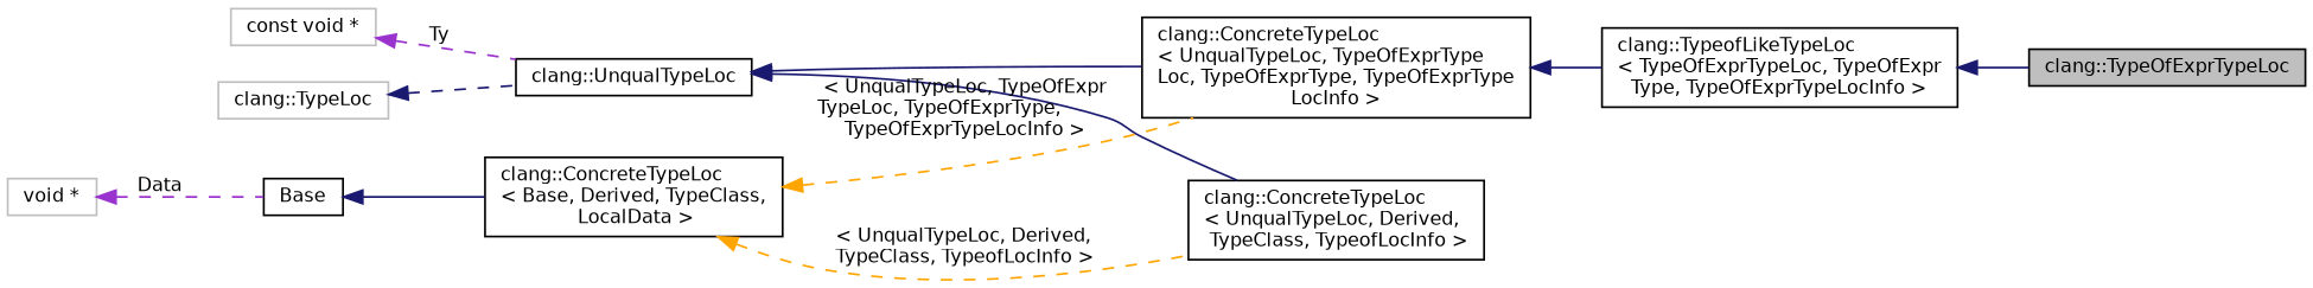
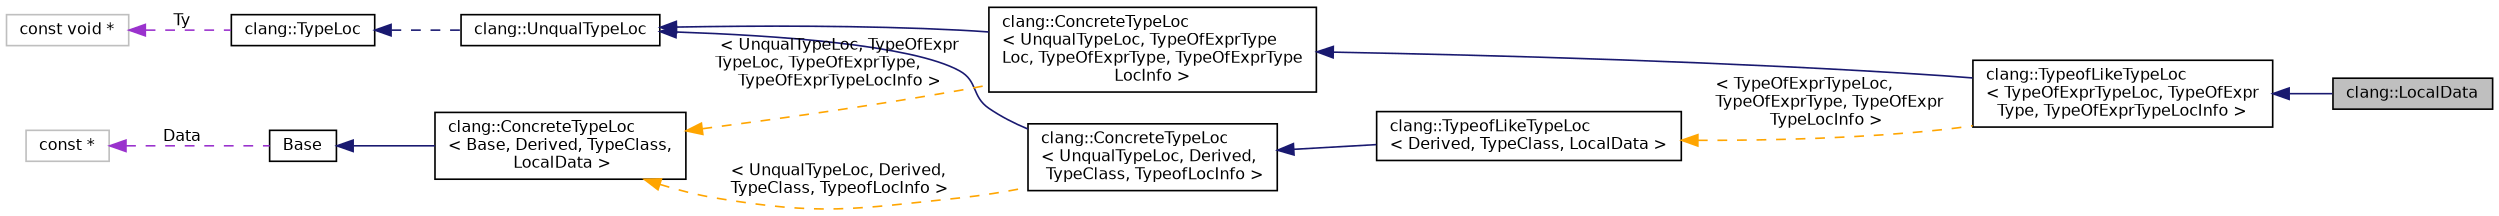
  digraph {
    rankdir=LR
    node [color=black fontname=Helvetica fontsize=10 shape=record]
    edge [color=midnightblue dir=back fontname=Helvetica fontsize=10 labelfontname=Helvetica labelfontsize=10 style=solid]
-   n1 [fillcolor=grey75 fontcolor=black height=0.2 label="clang::TypeOfExprTypeLoc" style=filled width=0.4]
+   n1 [fillcolor=grey75 fontcolor=black height=0.2 label="clang::LocalData" style=filled width=0.4]
    n2 [height=0.2 label="clang::TypeofLikeTypeLoc\l\< TypeOfExprTypeLoc, TypeOfExpr\lType, TypeOfExprTypeLocInfo \>" width=0.4]
    n3 [height=0.2 label="clang::ConcreteTypeLoc\l\< UnqualTypeLoc, TypeOfExprType\lLoc, TypeOfExprType, TypeOfExprType\lLocInfo \>" width=0.4]
    n4 [height=0.2 label="clang::UnqualTypeLoc" width=0.4]
    n5 [height=0.2 label="clang::ConcreteTypeLoc\l\< UnqualTypeLoc, Derived,\l TypeClass, TypeofLocInfo \>" width=0.4]
-   n7 [color=grey75 height=0.2 label="clang::TypeLoc" width=0.4]
+   n6 [height=0.2 label="clang::TypeofLikeTypeLoc\l\< Derived, TypeClass, LocalData \>" width=0.4]
+   n7 [height=0.2 label="clang::TypeLoc" width=0.4]
    n8 [color=grey75 height=0.2 label="const void *" width=0.4]
-   n9 [color=grey75 height=0.2 label="void *" width=0.4]
+   n9 [color=grey75 height=0.2 label="const *" width=0.4]
    n10 [height=0.2 label=Base width=0.4]
    n11 [height=0.2 label="clang::ConcreteTypeLoc\l\< Base, Derived, TypeClass,\l LocalData \>" width=0.4]
    n2 -> n1
    n3 -> n2
    n4 -> n3
    n4 -> n5
+   n5 -> n6
+   n6 -> n2 [color=orange label=" \< TypeOfExprTypeLoc,\l TypeOfExprType, TypeOfExpr\lTypeLocInfo \>" style=dashed]
    n7 -> n4 [style=dashed]
-   n8 -> n4 [color=darkorchid3 label=" Ty" style=dashed]
+   n8 -> n7 [color=darkorchid3 label=" Ty" style=dashed]
    n9 -> n10 [color=darkorchid3 label=" Data" style=dashed]
    n10 -> n11
    n11 -> n3 [color=orange label=" \< UnqualTypeLoc, TypeOfExpr\lTypeLoc, TypeOfExprType,\l TypeOfExprTypeLocInfo \>" style=dashed]
    n11 -> n5 [color=orange label=" \< UnqualTypeLoc, Derived,\l TypeClass, TypeofLocInfo \>" style=dashed]
  }
